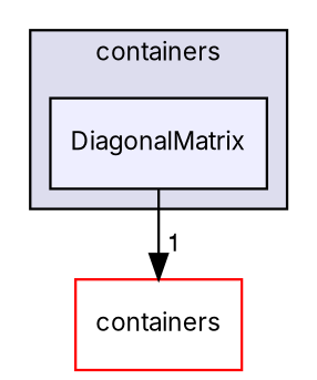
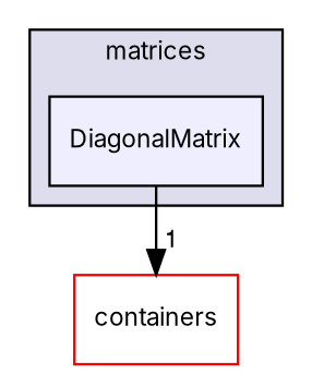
  digraph {
    compound=true
    fontname=Inter
    node [fontname=Inter fontsize=10 shape=box]
    n1 [fillcolor="#eeeeff" label=DiagonalMatrix pencolor=black style=filled]
    n2 [color=red label=containers]
    subgraph cluster_1 {
      bgcolor="#ddddee"
      fontsize=10
-     label=containers
+     label=matrices
      pencolor=black
      n1
    }
    n1 -> n2 [headlabel=1 labeldistance=1.5 labelfontname=FreeSans labelfontsize=10 fontname=Inter]
  }
